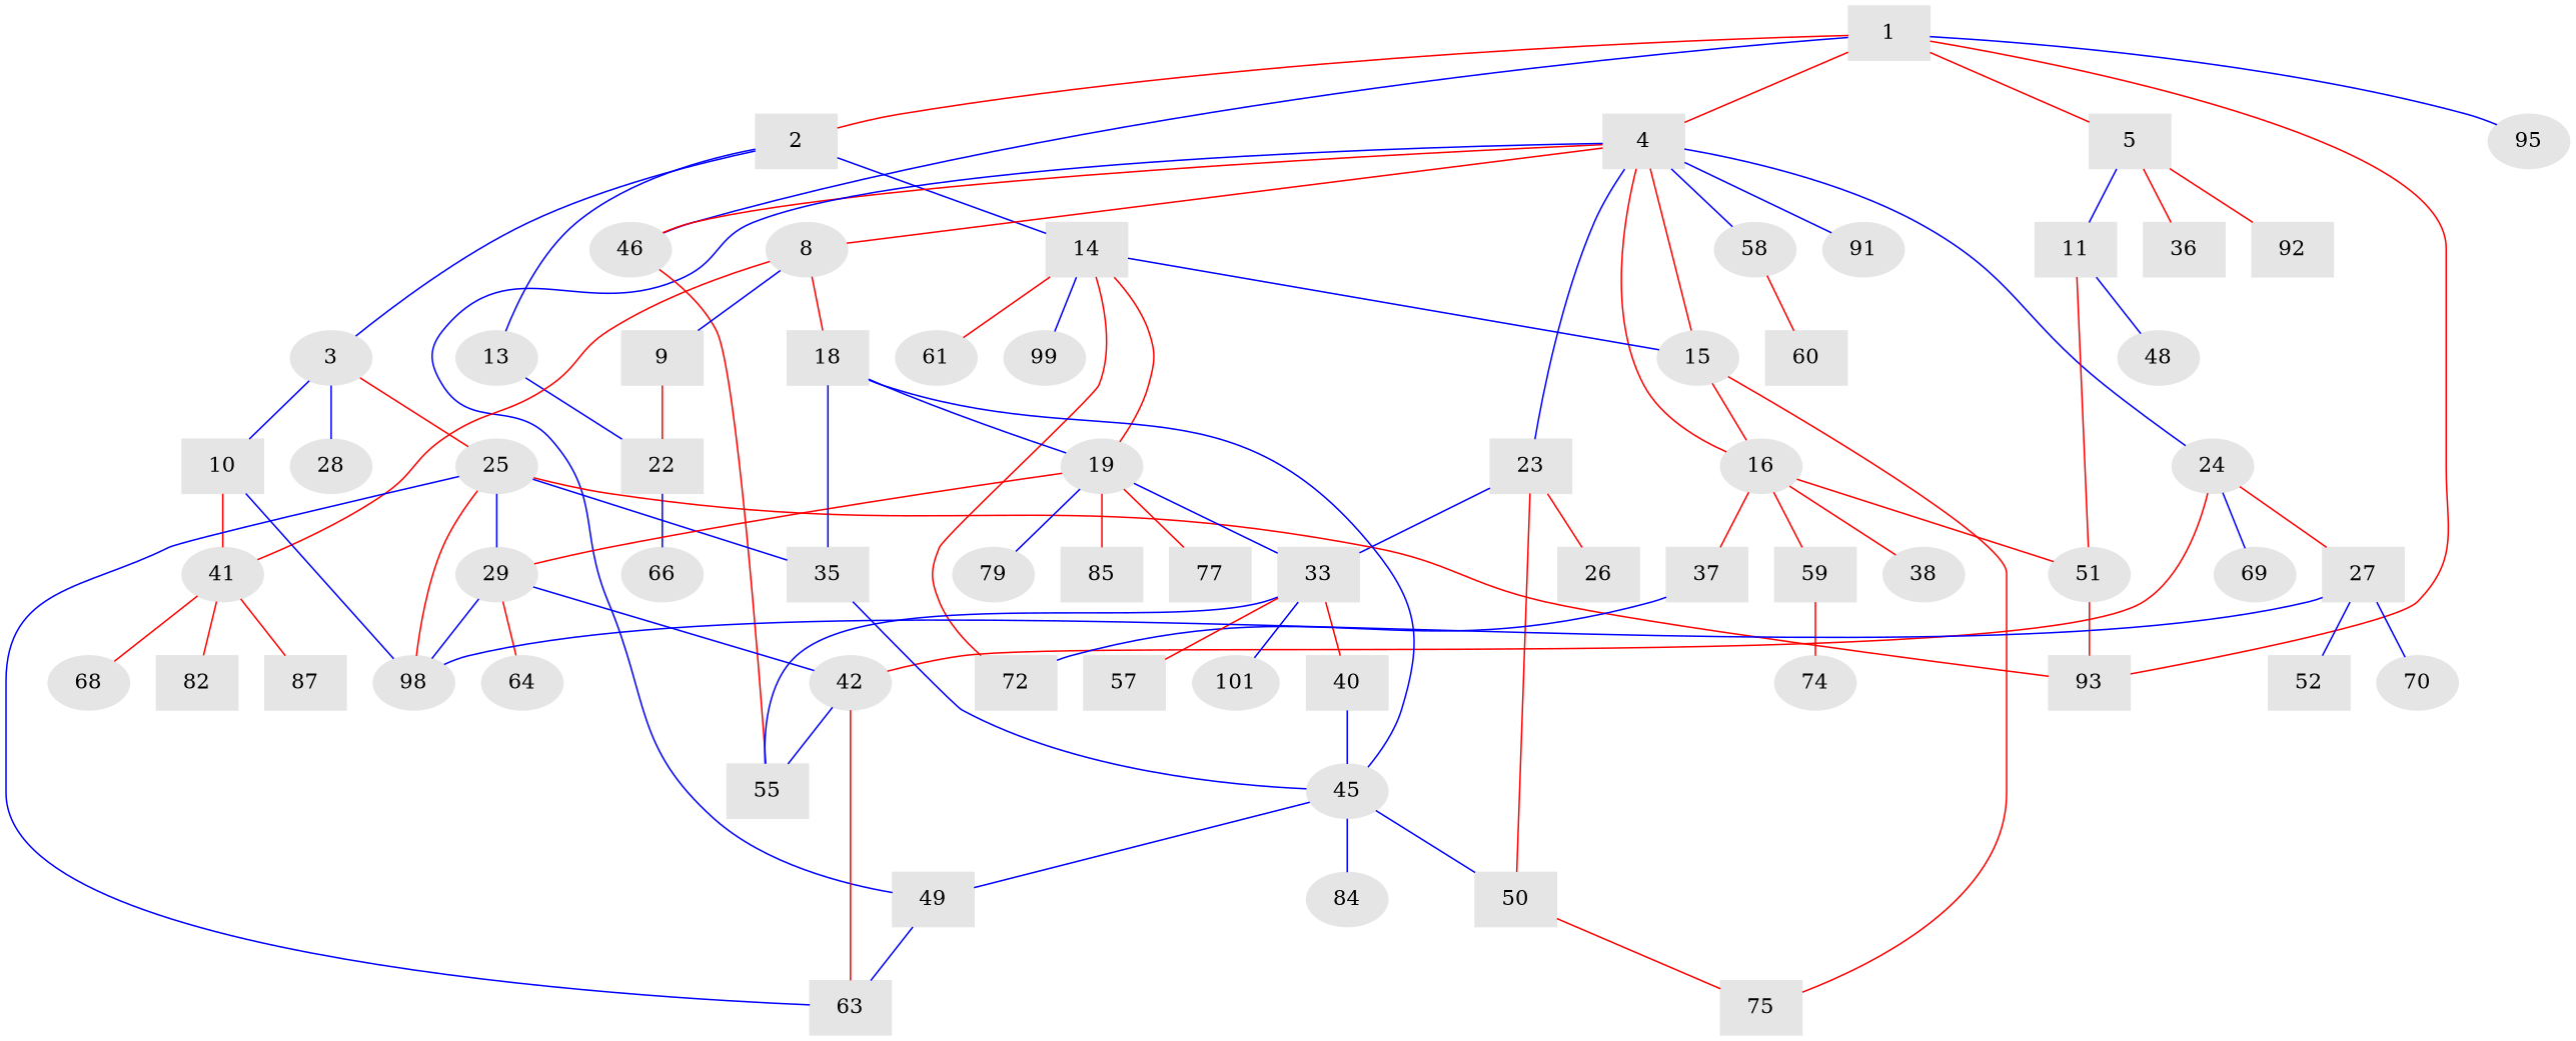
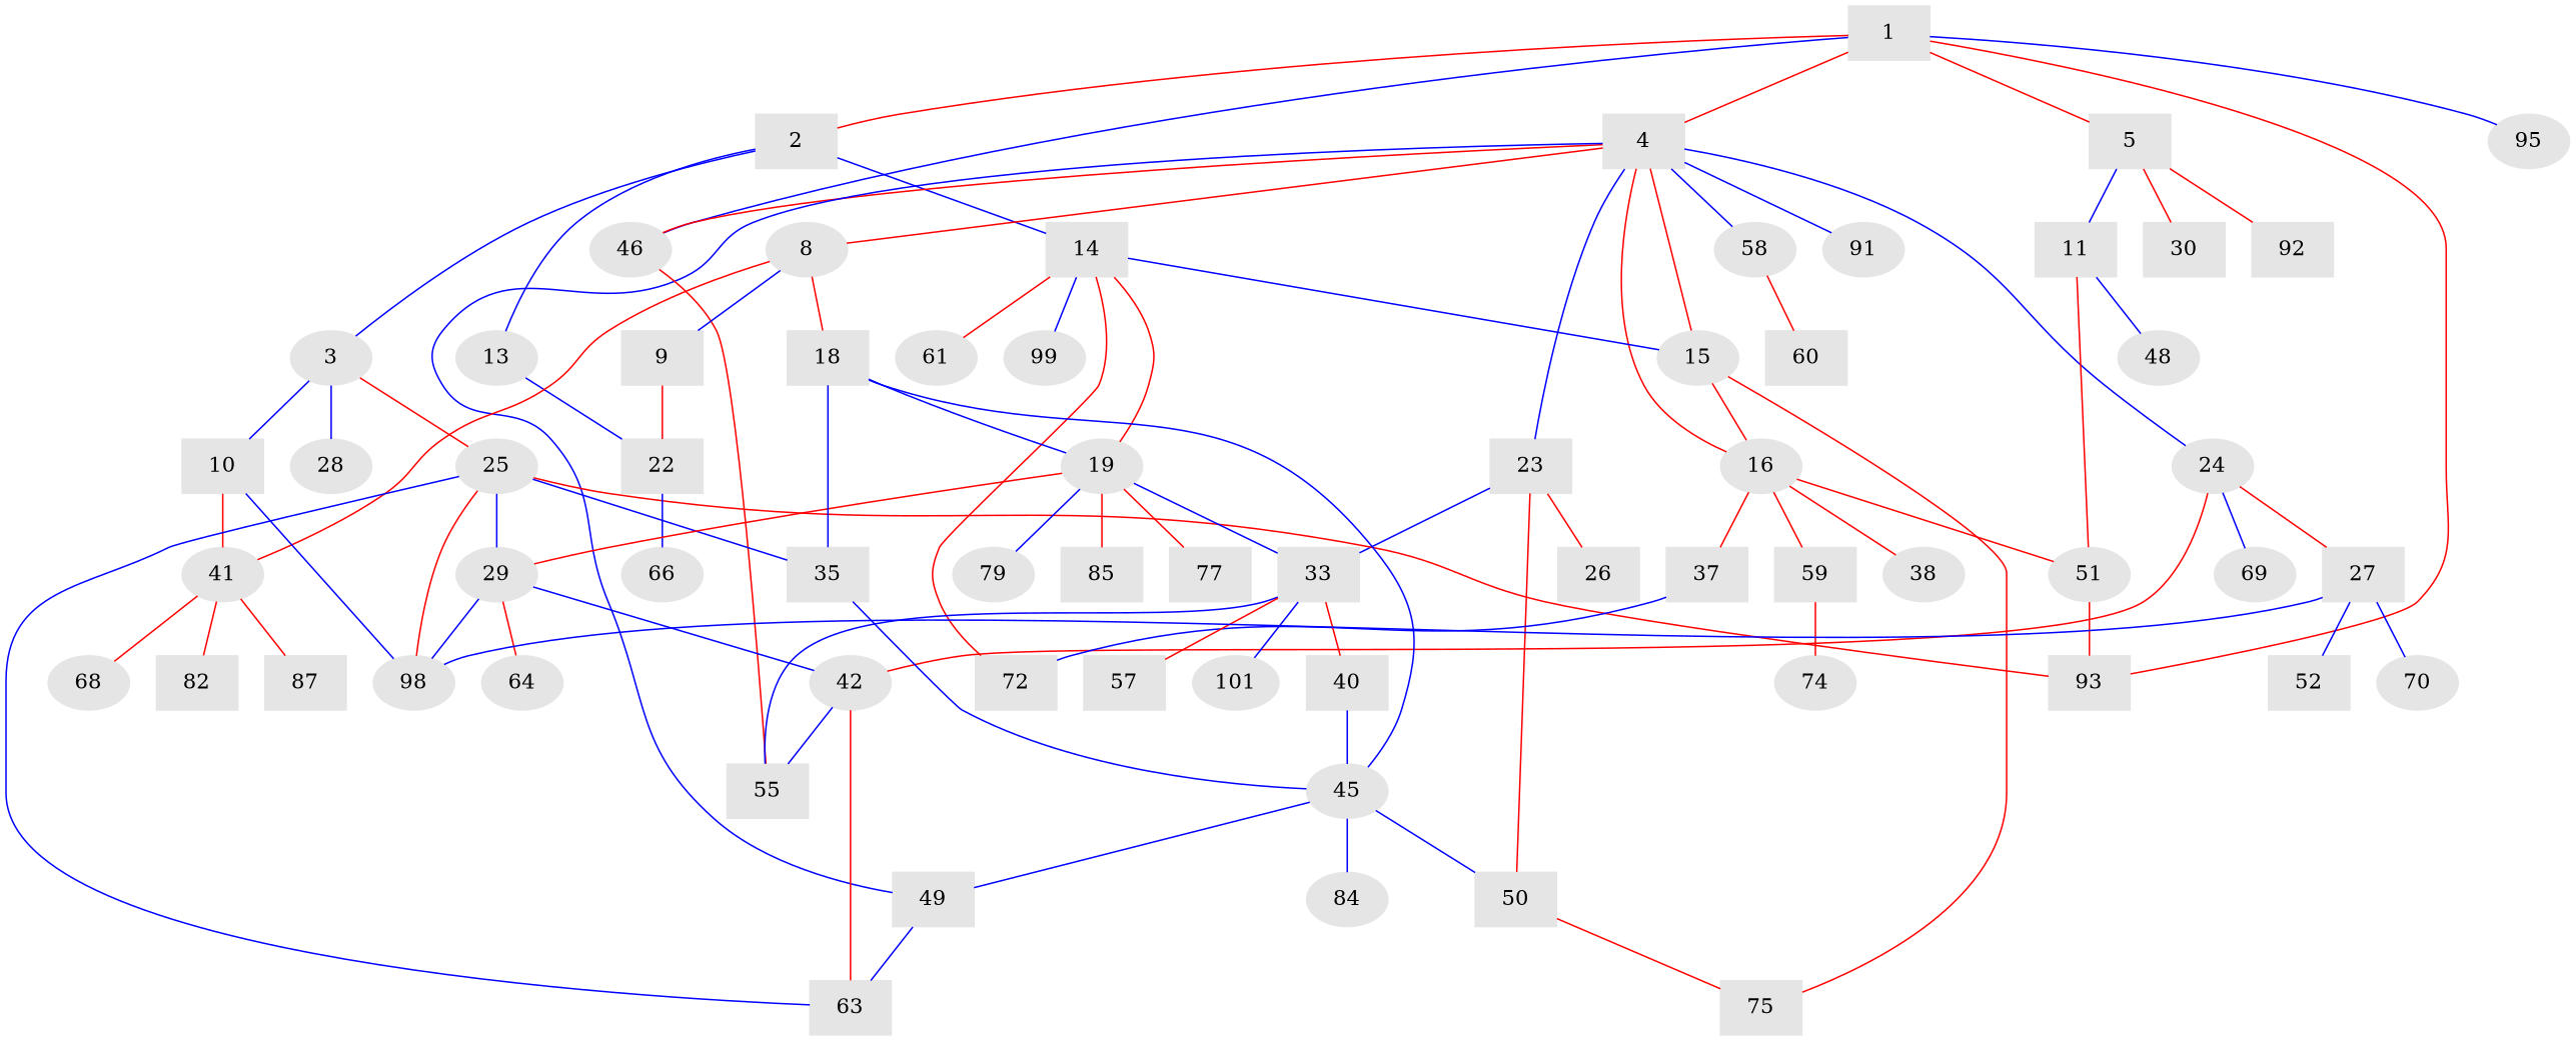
  graph {
    node [color=gray90 shape=box style=filled]
    edge [color=red]
    1 [super="+21"]
    2 [super="+44"]
    4 [super="+7"]
    5 [super="+6"]
    46 [shape=ellipse super="+78"]
    93 [super="+96"]
    95 [shape=ellipse]
    3 [shape=ellipse]
    13 [shape=ellipse]
    14 [super="+39"]
    8 [shape=ellipse super="+12"]
    15 [shape=ellipse super="+17"]
    16 [shape=ellipse super="+20"]
    23 [super="+31"]
    24 [shape=ellipse]
    49 [super="+98"]
    58 [shape=ellipse]
    91 [shape=ellipse]
    11 [super="+83"]
-   30 [label=36]
+   30
    92
    55
    10
    25 [shape=ellipse super="+71"]
    28 [shape=ellipse]
    22 [super="+67"]
    19 [shape=ellipse super="+47"]
    61 [shape=ellipse]
    72 [super="+102"]
    99 [shape=ellipse]
    41 [shape=ellipse super="+54"]
    n32 [label=98 shape=ellipse super="+100"]
    35 [super="+36"]
    29 [shape=ellipse super="+56"]
    63
    9 [super="+53"]
    18 [super="+62"]
    75 [super="+89"]
    51 [shape=ellipse super="+86"]
    37 [super="+80"]
    38 [shape=ellipse]
    59
    33 [super="+34"]
    26
    50 [super="+65"]
    27 [super="+32"]
    42 [shape=ellipse super="+81"]
    69 [shape=ellipse]
    60
    48 [shape=ellipse super="+73"]
    45 [shape=ellipse super="+76"]
    68 [shape=ellipse super="+88"]
    82
    87
    66 [shape=ellipse]
    77
    79 [shape=ellipse]
    85
    74 [shape=ellipse]
    84 [shape=ellipse]
    64 [shape=ellipse super="+97"]
    40 [super="+43"]
    57
    101 [shape=ellipse]
    52
    70 [shape=ellipse super="+90"]
    1 -- 2
    1 -- 4
    1 -- 5
    1 -- 46 [color=blue]
    1 -- 93
    1 -- 95 [color=blue]
    2 -- 3 [color=blue]
    2 -- 13 [color=blue]
    2 -- 14 [color=blue]
    4 -- 46
    4 -- 8
    4 -- 15
    4 -- 16
    4 -- 23 [color=blue]
    4 -- 24 [color=blue]
    4 -- 49 [color=blue]
    4 -- 58 [color=blue]
    4 -- 91 [color=blue]
    5 -- 11 [color=blue]
    5 -- 30
    5 -- 92
    46 -- 55
    3 -- 10 [color=blue]
    3 -- 25
    3 -- 28 [color=blue]
    13 -- 22 [color=blue]
    14 -- 15 [color=blue]
    14 -- 19
    14 -- 61
    14 -- 72
    14 -- 99 [color=blue]
    8 -- 41
    8 -- 9 [color=blue]
    8 -- 18
    15 -- 16
    15 -- 75
    16 -- 51
    16 -- 37
    16 -- 38
    16 -- 59
    23 -- 33 [color=blue]
    23 -- 26
    23 -- 50
    24 -- 27
    24 -- 42
    24 -- 69 [color=blue]
    49 -- 63 [color=blue]
    58 -- 60
    11 -- 51
    11 -- 48 [color=blue]
    10 -- 41
    10 -- n32 [color=blue]
    25 -- 93
    25 -- n32
    25 -- 35 [color=blue weight=2]
    25 -- 29 [color=blue]
    25 -- 63 [color=blue]
    22 -- 66 [color=blue]
    19 -- 29
    19 -- 33 [color=blue]
    19 -- 77
    19 -- 79 [color=blue]
    19 -- 85
    41 -- 68
    41 -- 82
    41 -- 87
    35 -- 45 [color=blue]
    29 -- n32 [color=blue]
    29 -- 42 [color=blue]
    29 -- 64
    9 -- 22
    18 -- 19 [color=blue]
    18 -- 35 [color=blue]
    18 -- 45 [color=blue]
    51 -- 93
    37 -- 72 [color=blue]
    59 -- 74
    33 -- 55 [color=blue]
    33 -- 40
    33 -- 57
    33 -- 101 [color=blue]
    50 -- 75
    27 -- n32 [color=blue]
    27 -- 52 [color=blue]
    27 -- 70 [color=blue]
    42 -- 55 [color=blue]
    42 -- 63
    45 -- 49 [color=blue]
    45 -- 50 [color=blue]
    45 -- 84 [color=blue]
    40 -- 45 [color=blue]
  }
